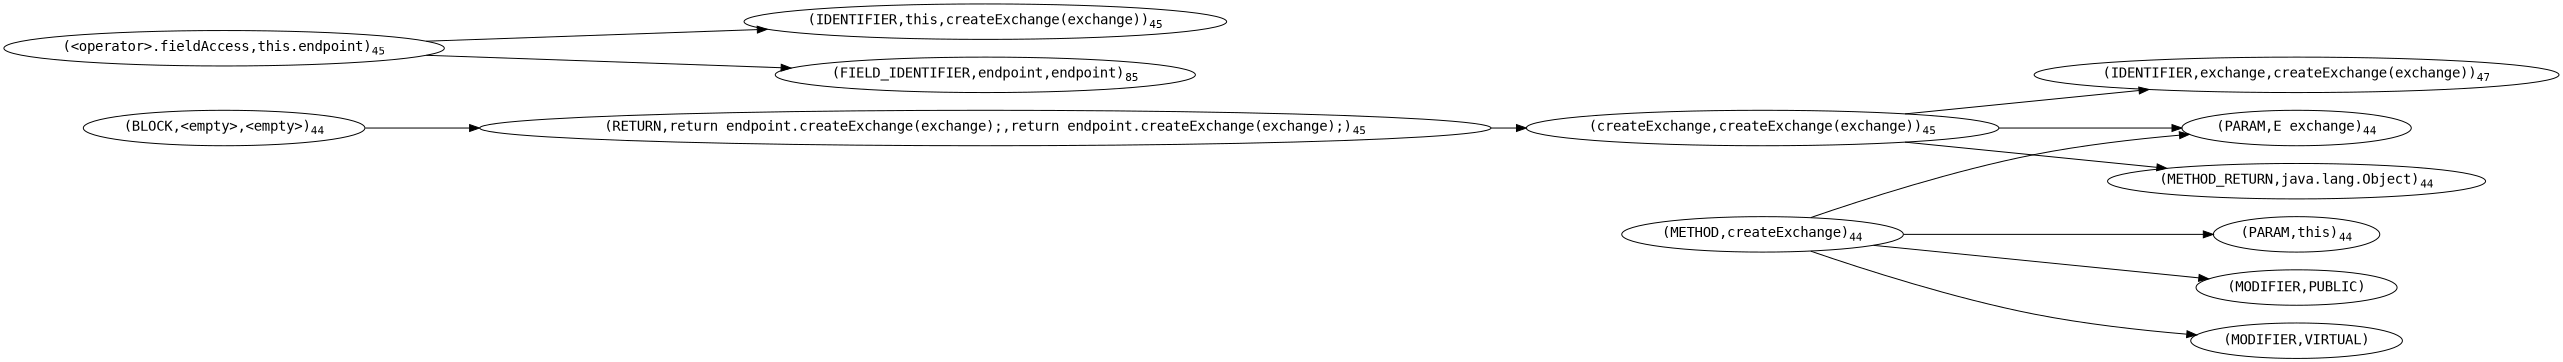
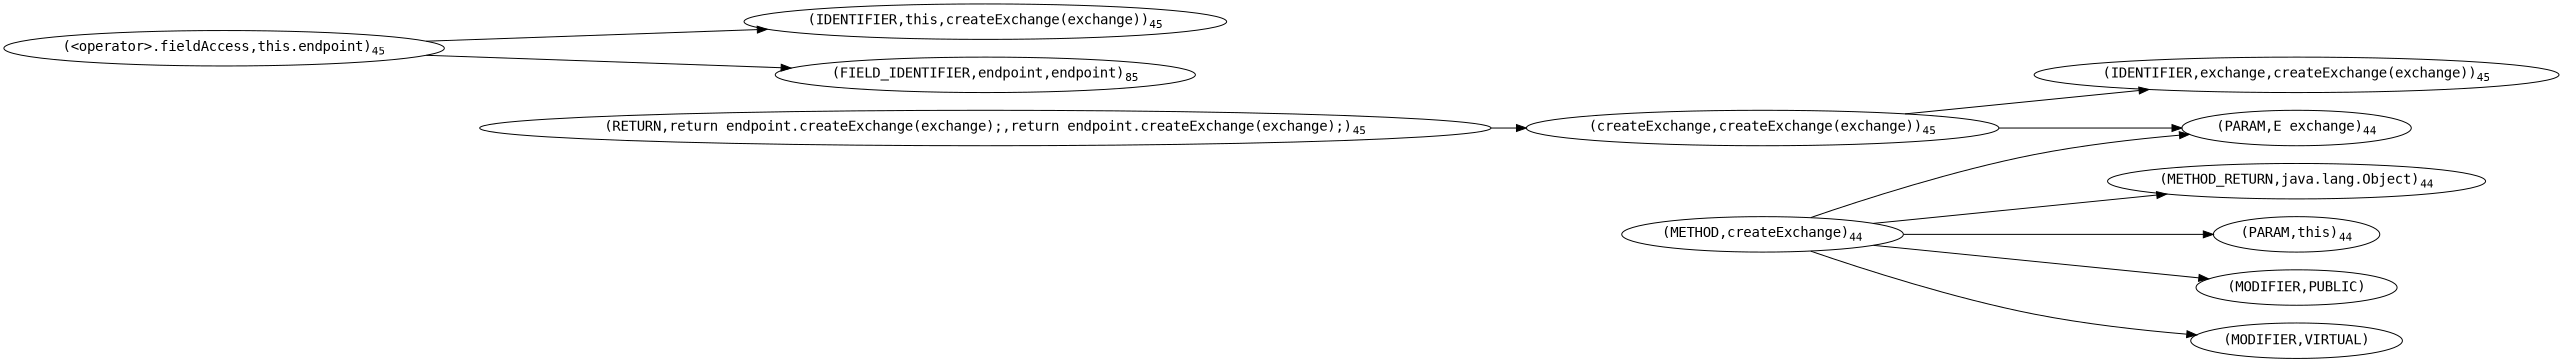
  digraph {
    fontname="DejaVu Sans Mono"
    rankdir=LR
    node [fontname="DejaVu Sans Mono"]
    edge [fontname="DejaVu Sans Mono"]
    n1 [label=<(METHOD,createExchange)<SUB>44</SUB>>]
    n2 [label=<(PARAM,this)<SUB>44</SUB>>]
    n3 [label=<(PARAM,E exchange)<SUB>44</SUB>>]
    n4 [label=<(MODIFIER,PUBLIC)>]
    n5 [label=<(MODIFIER,VIRTUAL)>]
    n6 [label=<(METHOD_RETURN,java.lang.Object)<SUB>44</SUB>>]
-   n7 [label=<(BLOCK,&lt;empty&gt;,&lt;empty&gt;)<SUB>44</SUB>>]
    n8 [label=<(RETURN,return endpoint.createExchange(exchange);,return endpoint.createExchange(exchange);)<SUB>45</SUB>>]
    n9 [label=<(createExchange,createExchange(exchange))<SUB>45</SUB>>]
-   n10 [label=<(IDENTIFIER,exchange,createExchange(exchange))<SUB>47</SUB>>]
+   n10 [label=<(IDENTIFIER,exchange,createExchange(exchange))<SUB>45</SUB>>]
    n11 [label=<(&lt;operator&gt;.fieldAccess,this.endpoint)<SUB>45</SUB>>]
    n12 [label=<(IDENTIFIER,this,createExchange(exchange))<SUB>45</SUB>>]
    n13 [label=<(FIELD_IDENTIFIER,endpoint,endpoint)<SUB>85</SUB>>]
    n1 -> n2
    n1 -> n3
    n1 -> n4
    n1 -> n5
-   n9 -> n6
-   n7 -> n8
+   n1 -> n6
    n8 -> n9
    n9 -> n3
    n9 -> n10
    n11 -> n12
    n11 -> n13
  }
